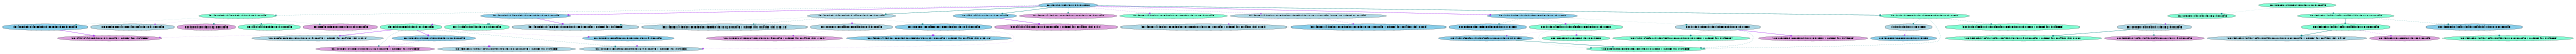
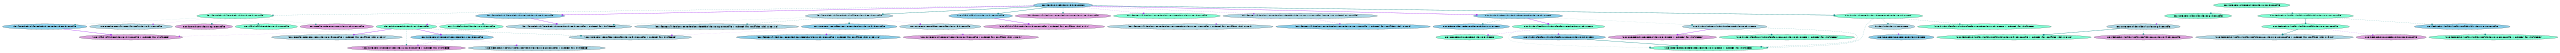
  digraph {
    fontname="DejaVu Sans Mono"
    node [fillcolor=aquamarine fontname="DejaVu Sans Mono" style=filled]
    edge [arrowhead=box color=teal fontname="DejaVu Sans Mono" style=dotted]
    "com.darwinsys:ai:jar:1.0.0-SNAPSHOT" [fillcolor=skyblue]
    "dev.langchain4j:langchain4j:jar:0.33.0:compile"
    "dev.langchain4j:langchain4j-open-ai:jar:0.33.0:compile" [fillcolor=skyblue]
    "dev.langchain4j:langchain4j-ollama:jar:0.33.0:compile" [fillcolor=lightblue]
    "org.slf4j:slf4j-nop:jar:2.0.13:compile" [fillcolor=skyblue]
    "com.fasterxml.jackson.core:jackson-core:jar:2.13.0:compile" [fillcolor=plum]
    "com.fasterxml.jackson.core:jackson-annotations:jar:2.13.0:compile"
    "com.fasterxml.jackson.core:jackson-databind:jar:2.13.4.2:compile (scope not updated to compile)" [fillcolor=lightblue]
    "org.junit.jupiter:junit-jupiter-engine:jar:5.10.1:test" [fillcolor=skyblue]
    "org.junit.vintage:junit-vintage-engine:jar:5.10.1:test"
    "dev.langchain4j:langchain4j-core:jar:0.33.0:compile" [fillcolor=skyblue]
    "org.apache.opennlp:opennlp-tools:jar:1.9.4:compile" [fillcolor=lightblue]
    "org.jsoup:jsoup:jar:1.16.1:compile" [fillcolor=plum]
    "org.slf4j:slf4j-api:jar:2.0.7:compile"
    "com.google.code.gson:gson:jar:2.10.1:compile" [fillcolor=plum]
    "(dev.langchain4j:langchain4j-core:jar:0.33.0:compile - omitted for duplicate)" [fillcolor=lightblue]
    "dev.ai4j:openai4j:jar:0.17.0:compile"
    "com.knuddels:jtokkit:jar:1.1.0:compile"
    "com.squareup.retrofit2:retrofit:jar:2.9.0:compile" [fillcolor=lightblue]
    "com.squareup.retrofit2:converter-jackson:jar:2.9.0:compile" [fillcolor=skyblue]
    "(com.fasterxml.jackson.core:jackson-databind:jar:2.16.1:compile - omitted for conflict with 2.13.4.2)" [fillcolor=lightblue]
    "(org.slf4j:slf4j-api:jar:2.0.13:compile - omitted for conflict with 2.0.7)" [fillcolor=plum]
    "(com.fasterxml.jackson.core:jackson-annotations:jar:2.13.4:compile - omitted for conflict with 2.13.0)" [fillcolor=lightblue]
    "(com.fasterxml.jackson.core:jackson-core:jar:2.13.4:compile - omitted for conflict with 2.13.0)" [fillcolor=skyblue]
    "org.junit.platform:junit-platform-engine:jar:1.10.1:test"
    "org.junit.jupiter:junit-jupiter-api:jar:5.10.1:test" [fillcolor=lightblue]
    "org.apiguardian:apiguardian-api:jar:1.1.2:test" [fillcolor=skyblue]
    "(org.apiguardian:apiguardian-api:jar:1.1.2:test - omitted for duplicate)"
    "(org.junit.platform:junit-platform-engine:jar:1.10.1:test - omitted for duplicate)"
    "junit:junit:jar:4.13.2:test" [fillcolor=lightblue]
    "(org.slf4j:slf4j-api:jar:2.0.7:compile - omitted for duplicate)" [fillcolor=plum]
    "(com.squareup.retrofit2:retrofit:jar:2.9.0:compile - omitted for duplicate)" [fillcolor=lightblue]
-   "com.squareup.retrofit2:converter-gson:jar:2.9.0:compile" [fillcolor=skyblue]
    "(com.google.code.gson:gson:jar:2.8.9:compile - omitted for conflict with 2.10.1)" [fillcolor=lightblue]
    "(com.squareup.okhttp3:okhttp:jar:4.12.0:compile - omitted for duplicate)" [fillcolor=plum]
    "com.squareup.okhttp3:okhttp-sse:jar:4.12.0:compile" [fillcolor=skyblue]
    "(com.squareup.okhttp3:okhttp:jar:3.14.9:compile - omitted for conflict with 4.12.0)" [fillcolor=plum]
    "(com.fasterxml.jackson.core:jackson-databind:jar:2.10.1:compile - omitted for conflict with 2.13.4.2)" [fillcolor=skyblue]
    "com.squareup.okhttp3:okhttp:jar:4.12.0:compile"
    "com.squareup.okio:okio:jar:3.6.0:compile"
    "org.jetbrains.kotlin:kotlin-stdlib-jdk8:jar:1.8.21:compile"
    "org.opentest4j:opentest4j:jar:1.3.0:test"
    "org.junit.platform:junit-platform-commons:jar:1.10.1:test" [fillcolor=skyblue]
    "(org.opentest4j:opentest4j:jar:1.3.0:test - omitted for duplicate)" [fillcolor=plum]
    "(org.junit.platform:junit-platform-commons:jar:1.10.1:test - omitted for duplicate)"
    "org.hamcrest:hamcrest-core:jar:1.3:test" [fillcolor=skyblue]
    "(org.jetbrains.kotlin:kotlin-stdlib-jdk8:jar:1.8.21:compile - omitted for duplicate)" [fillcolor=lightblue]
    "com.squareup.okio:okio-jvm:jar:3.6.0:compile" [fillcolor=lightblue]
    "org.jetbrains.kotlin:kotlin-stdlib:jar:1.8.21:compile"
    "org.jetbrains.kotlin:kotlin-stdlib-jdk7:jar:1.8.21:compile" [fillcolor=skyblue]
    "(org.jetbrains.kotlin:kotlin-stdlib-jdk8:jar:1.9.10:compile - omitted for conflict with 1.8.21)"
    "org.jetbrains.kotlin:kotlin-stdlib-common:jar:1.9.10:compile" [fillcolor=plum]
    "(org.jetbrains.kotlin:kotlin-stdlib-common:jar:1.8.21:compile - omitted for conflict with 1.9.10)" [fillcolor=lightblue]
    "org.jetbrains:annotations:jar:13.0:compile" [fillcolor=plum]
    "(org.jetbrains.kotlin:kotlin-stdlib:jar:1.8.21:compile - omitted for duplicate)"
    "com.darwinsys:ai:jar:1.0.0-SNAPSHOT" -> "dev.langchain4j:langchain4j:jar:0.33.0:compile" [arrowhead=dot style=dashed]
    "com.darwinsys:ai:jar:1.0.0-SNAPSHOT" -> "dev.langchain4j:langchain4j-open-ai:jar:0.33.0:compile" [color=purple style=bold]
    "com.darwinsys:ai:jar:1.0.0-SNAPSHOT" -> "dev.langchain4j:langchain4j-ollama:jar:0.33.0:compile" [arrowhead=dot style=bold]
    "com.darwinsys:ai:jar:1.0.0-SNAPSHOT" -> "org.slf4j:slf4j-nop:jar:2.0.13:compile" [arrowhead=dot style=bold]
    "com.darwinsys:ai:jar:1.0.0-SNAPSHOT" -> "com.fasterxml.jackson.core:jackson-core:jar:2.13.0:compile" [arrowhead=dot style=dashed]
    "com.darwinsys:ai:jar:1.0.0-SNAPSHOT" -> "com.fasterxml.jackson.core:jackson-annotations:jar:2.13.0:compile" [color=purple style=dashed]
    "com.darwinsys:ai:jar:1.0.0-SNAPSHOT" -> "com.fasterxml.jackson.core:jackson-databind:jar:2.13.4.2:compile (scope not updated to compile)" [arrowhead=dot color=purple style=dashed]
    "com.darwinsys:ai:jar:1.0.0-SNAPSHOT" -> "org.junit.jupiter:junit-jupiter-engine:jar:5.10.1:test" [color=purple style=bold]
    "com.darwinsys:ai:jar:1.0.0-SNAPSHOT" -> "org.junit.vintage:junit-vintage-engine:jar:5.10.1:test" [style=bold]
    "dev.langchain4j:langchain4j:jar:0.33.0:compile" -> "dev.langchain4j:langchain4j-core:jar:0.33.0:compile" [arrowhead=dot]
    "dev.langchain4j:langchain4j:jar:0.33.0:compile" -> "org.apache.opennlp:opennlp-tools:jar:1.9.4:compile" [arrowhead=dot color=purple]
    "dev.langchain4j:langchain4j:jar:0.33.0:compile" -> "org.jsoup:jsoup:jar:1.16.1:compile"
    "dev.langchain4j:langchain4j:jar:0.33.0:compile" -> "org.slf4j:slf4j-api:jar:2.0.7:compile" [arrowhead=dot]
    "dev.langchain4j:langchain4j:jar:0.33.0:compile" -> "com.google.code.gson:gson:jar:2.10.1:compile" [arrowhead=dot]
    "dev.langchain4j:langchain4j-open-ai:jar:0.33.0:compile" -> "(dev.langchain4j:langchain4j-core:jar:0.33.0:compile - omitted for duplicate)" [color=purple style=bold]
    "dev.langchain4j:langchain4j-open-ai:jar:0.33.0:compile" -> "dev.ai4j:openai4j:jar:0.17.0:compile" [color=purple]
    "dev.langchain4j:langchain4j-open-ai:jar:0.33.0:compile" -> "com.knuddels:jtokkit:jar:1.1.0:compile"
    "dev.langchain4j:langchain4j-ollama:jar:0.33.0:compile" -> "(dev.langchain4j:langchain4j-core:jar:0.33.0:compile - omitted for duplicate)"
    "dev.langchain4j:langchain4j-ollama:jar:0.33.0:compile" -> "com.squareup.retrofit2:retrofit:jar:2.9.0:compile" [color=purple]
    "dev.langchain4j:langchain4j-ollama:jar:0.33.0:compile" -> "com.squareup.retrofit2:converter-jackson:jar:2.9.0:compile"
    "dev.langchain4j:langchain4j-ollama:jar:0.33.0:compile" -> "(com.fasterxml.jackson.core:jackson-databind:jar:2.16.1:compile - omitted for conflict with 2.13.4.2)" [arrowhead=dot style=dashed]
    "org.slf4j:slf4j-nop:jar:2.0.13:compile" -> "(org.slf4j:slf4j-api:jar:2.0.13:compile - omitted for conflict with 2.0.7)" [color=purple style=bold]
    "com.fasterxml.jackson.core:jackson-databind:jar:2.13.4.2:compile (scope not updated to compile)" -> "(com.fasterxml.jackson.core:jackson-annotations:jar:2.13.4:compile - omitted for conflict with 2.13.0)" [arrowhead=dot color=purple]
    "com.fasterxml.jackson.core:jackson-databind:jar:2.13.4.2:compile (scope not updated to compile)" -> "(com.fasterxml.jackson.core:jackson-core:jar:2.13.4:compile - omitted for conflict with 2.13.0)" [arrowhead=dot color=purple style=dashed]
-   "org.junit.jupiter:junit-jupiter-engine:jar:5.10.1:test" -> "org.junit.platform:junit-platform-engine:jar:1.10.1:test" [color=purple style=dashed]
+   "org.junit.jupiter:junit-jupiter-engine:jar:5.10.1:test" -> "org.junit.platform:junit-platform-engine:jar:1.10.1:test" [color=purple style=bold]
    "org.junit.jupiter:junit-jupiter-engine:jar:5.10.1:test" -> "org.junit.jupiter:junit-jupiter-api:jar:5.10.1:test"
    "org.junit.jupiter:junit-jupiter-engine:jar:5.10.1:test" -> "org.apiguardian:apiguardian-api:jar:1.1.2:test" [arrowhead=dot style=dashed]
    "org.junit.vintage:junit-vintage-engine:jar:5.10.1:test" -> "(org.apiguardian:apiguardian-api:jar:1.1.2:test - omitted for duplicate)" [arrowhead=dot style=dashed]
    "org.junit.vintage:junit-vintage-engine:jar:5.10.1:test" -> "(org.junit.platform:junit-platform-engine:jar:1.10.1:test - omitted for duplicate)" [arrowhead=dot style=dashed]
    "org.junit.vintage:junit-vintage-engine:jar:5.10.1:test" -> "junit:junit:jar:4.13.2:test" [arrowhead=dot style=dashed]
    "dev.langchain4j:langchain4j-core:jar:0.33.0:compile" -> "(org.slf4j:slf4j-api:jar:2.0.7:compile - omitted for duplicate)" [color=purple style=bold]
    "dev.ai4j:openai4j:jar:0.17.0:compile" -> "(org.slf4j:slf4j-api:jar:2.0.7:compile - omitted for duplicate)" [arrowhead=dot color=purple]
    "dev.ai4j:openai4j:jar:0.17.0:compile" -> "(com.squareup.retrofit2:retrofit:jar:2.9.0:compile - omitted for duplicate)" [style=dashed]
-   "dev.ai4j:openai4j:jar:0.17.0:compile" -> "com.squareup.retrofit2:converter-gson:jar:2.9.0:compile" [color=purple]
    "dev.ai4j:openai4j:jar:0.17.0:compile" -> "(com.google.code.gson:gson:jar:2.8.9:compile - omitted for conflict with 2.10.1)" [arrowhead=dot color=purple style=bold]
    "dev.ai4j:openai4j:jar:0.17.0:compile" -> "(com.squareup.okhttp3:okhttp:jar:4.12.0:compile - omitted for duplicate)" [arrowhead=dot style=dashed]
    "dev.ai4j:openai4j:jar:0.17.0:compile" -> "com.squareup.okhttp3:okhttp-sse:jar:4.12.0:compile" [color=purple style=bold]
    "com.squareup.retrofit2:retrofit:jar:2.9.0:compile" -> "(com.squareup.okhttp3:okhttp:jar:3.14.9:compile - omitted for conflict with 4.12.0)" [arrowhead=dot color=purple]
    "com.squareup.retrofit2:converter-jackson:jar:2.9.0:compile" -> "(com.squareup.retrofit2:retrofit:jar:2.9.0:compile - omitted for duplicate)" [color=purple]
    "com.squareup.retrofit2:converter-jackson:jar:2.9.0:compile" -> "(com.fasterxml.jackson.core:jackson-databind:jar:2.10.1:compile - omitted for conflict with 2.13.4.2)" [color=purple]
    "org.junit.platform:junit-platform-engine:jar:1.10.1:test" -> "(org.apiguardian:apiguardian-api:jar:1.1.2:test - omitted for duplicate)"
    "org.junit.platform:junit-platform-engine:jar:1.10.1:test" -> "org.opentest4j:opentest4j:jar:1.3.0:test" [color=purple style=dashed]
    "org.junit.platform:junit-platform-engine:jar:1.10.1:test" -> "org.junit.platform:junit-platform-commons:jar:1.10.1:test" [arrowhead=dot color=purple]
    "org.junit.jupiter:junit-jupiter-api:jar:5.10.1:test" -> "(org.apiguardian:apiguardian-api:jar:1.1.2:test - omitted for duplicate)" [style=dashed]
    "org.junit.jupiter:junit-jupiter-api:jar:5.10.1:test" -> "(org.opentest4j:opentest4j:jar:1.3.0:test - omitted for duplicate)" [arrowhead=dot color=purple style=bold]
    "org.junit.jupiter:junit-jupiter-api:jar:5.10.1:test" -> "(org.junit.platform:junit-platform-commons:jar:1.10.1:test - omitted for duplicate)"
    "junit:junit:jar:4.13.2:test" -> "org.hamcrest:hamcrest-core:jar:1.3:test" [arrowhead=dot color=purple]
-   "com.squareup.retrofit2:converter-gson:jar:2.9.0:compile" -> "(com.squareup.retrofit2:retrofit:jar:2.9.0:compile - omitted for duplicate)" [color=purple]
    "com.squareup.okhttp3:okhttp-sse:jar:4.12.0:compile" -> "(com.squareup.okhttp3:okhttp:jar:4.12.0:compile - omitted for duplicate)" [arrowhead=dot color=purple style=dashed]
    "com.squareup.okhttp3:okhttp-sse:jar:4.12.0:compile" -> "(org.jetbrains.kotlin:kotlin-stdlib-jdk8:jar:1.8.21:compile - omitted for duplicate)" [color=purple]
    "com.squareup.okhttp3:okhttp:jar:4.12.0:compile" -> "com.squareup.okio:okio:jar:3.6.0:compile"
    "com.squareup.okhttp3:okhttp:jar:4.12.0:compile" -> "org.jetbrains.kotlin:kotlin-stdlib-jdk8:jar:1.8.21:compile" [arrowhead=dot]
    "com.squareup.okio:okio:jar:3.6.0:compile" -> "com.squareup.okio:okio-jvm:jar:3.6.0:compile" [arrowhead=dot color=purple]
    "org.jetbrains.kotlin:kotlin-stdlib-jdk8:jar:1.8.21:compile" -> "org.jetbrains.kotlin:kotlin-stdlib:jar:1.8.21:compile" [arrowhead=dot style=bold]
    "org.jetbrains.kotlin:kotlin-stdlib-jdk8:jar:1.8.21:compile" -> "org.jetbrains.kotlin:kotlin-stdlib-jdk7:jar:1.8.21:compile" [style=dashed]
    "org.junit.platform:junit-platform-commons:jar:1.10.1:test" -> "(org.apiguardian:apiguardian-api:jar:1.1.2:test - omitted for duplicate)" [arrowhead=dot style=bold]
    "com.squareup.okio:okio-jvm:jar:3.6.0:compile" -> "(org.jetbrains.kotlin:kotlin-stdlib-jdk8:jar:1.9.10:compile - omitted for conflict with 1.8.21)" [style=bold]
    "com.squareup.okio:okio-jvm:jar:3.6.0:compile" -> "org.jetbrains.kotlin:kotlin-stdlib-common:jar:1.9.10:compile" [arrowhead=dot style=dashed]
    "org.jetbrains.kotlin:kotlin-stdlib:jar:1.8.21:compile" -> "(org.jetbrains.kotlin:kotlin-stdlib-common:jar:1.8.21:compile - omitted for conflict with 1.9.10)" [style=bold]
    "org.jetbrains.kotlin:kotlin-stdlib:jar:1.8.21:compile" -> "org.jetbrains:annotations:jar:13.0:compile" [arrowhead=dot color=purple style=dashed]
    "org.jetbrains.kotlin:kotlin-stdlib-jdk7:jar:1.8.21:compile" -> "(org.jetbrains.kotlin:kotlin-stdlib:jar:1.8.21:compile - omitted for duplicate)"
  }
